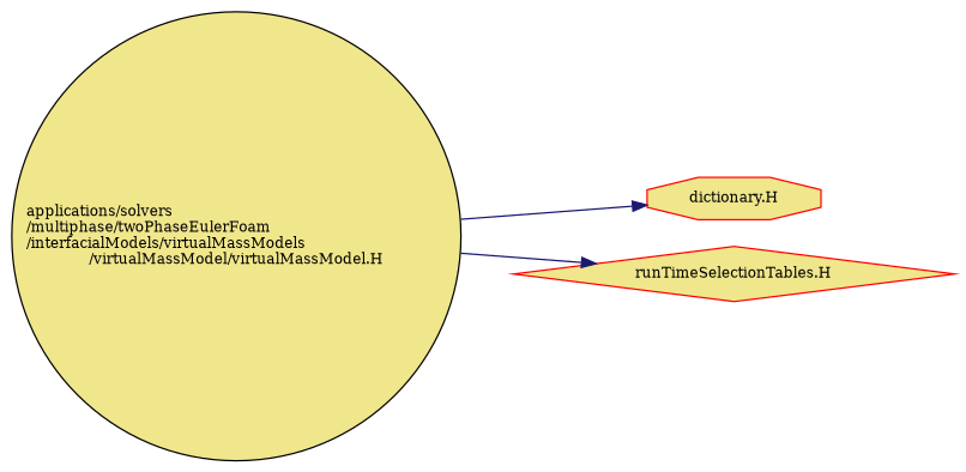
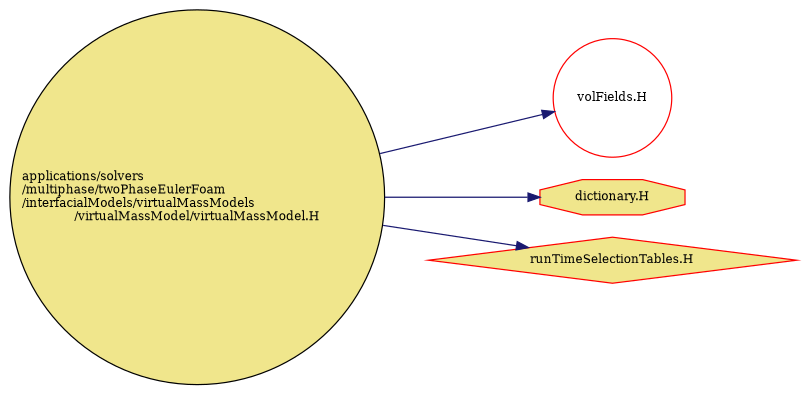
  digraph {
    rankdir=LR
    fontname="DejaVu Serif"
    node [color=red fillcolor=khaki fontname="DejaVu Serif" fontsize=10 shape=circle style=filled]
    edge [color=midnightblue fontname="DejaVu Serif" fontsize=10 labelfontname=FreeSans labelfontsize=10 style=solid]
    n1 [color=black fontcolor=black height=0.2 label="applications/solvers\l/multiphase/twoPhaseEulerFoam\l/interfacialModels/virtualMassModels\l/virtualMassModel/virtualMassModel.H" width=0.4]
+   n2 [height=0.2 label="volFields.H" width=0.4 fillcolor=white]
    n3 [height=0.2 label="dictionary.H" shape=octagon width=0.4]
    n4 [height=0.2 label="runTimeSelectionTables.H" shape=diamond width=0.4]
+   n1 -> n2
    n1 -> n3
    n1 -> n4
  }
